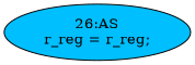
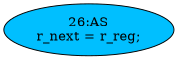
  strict digraph {
-   n1 [ast="<pyverilog.vparser.ast.Assign object at 0x7fe2862ceed0>" def_var="['r_next']" fillcolor=deepskyblue label="26:AS\nr_reg = r_reg;" statements="[]" style=filled typ=Assign use_var="['r_reg']"]
+   n1 [ast="<pyverilog.vparser.ast.Assign object at 0x7fe2862ceed0>" def_var="['r_next']" fillcolor=deepskyblue label="26:AS\nr_next = r_reg;" statements="[]" style=filled typ=Assign use_var="['r_reg']"]
  }
